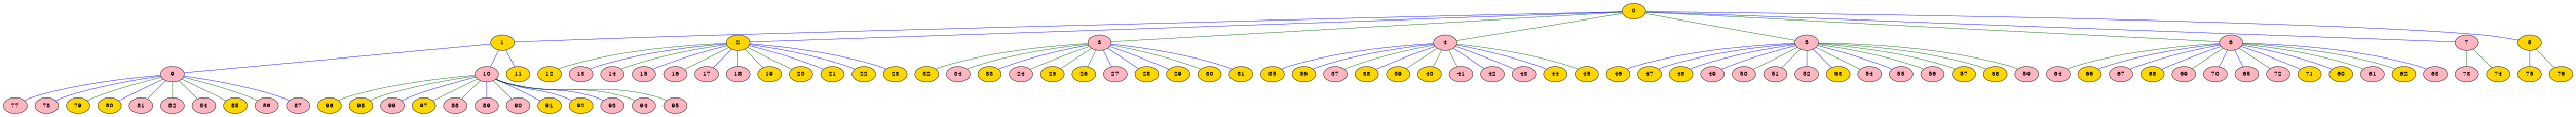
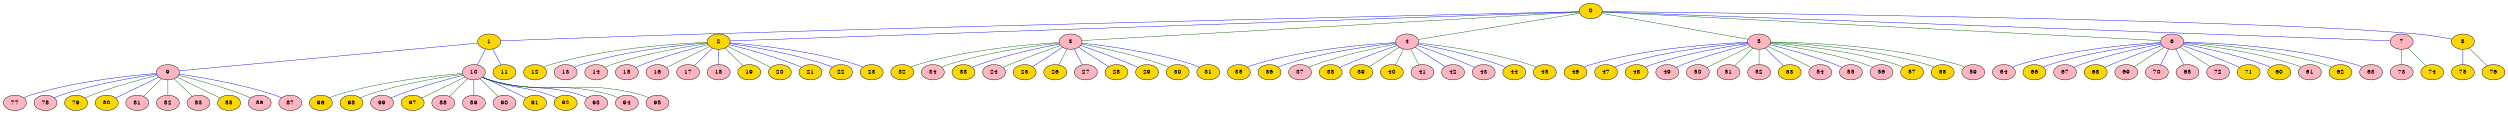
  graph {
    node [fillcolor=lightpink style=filled]
    edge [color=blue]
    0 [fillcolor=gold]
    1 [fillcolor=gold]
    2 [fillcolor=gold]
    3
    4
    5
    6
    7
    8 [fillcolor=gold]
    9
    10
    11 [fillcolor=gold]
    12 [fillcolor=gold]
    13
    14
    15
    16
    17
    18
    19 [fillcolor=gold]
    20 [fillcolor=gold]
    21 [fillcolor=gold]
    22 [fillcolor=gold]
    23 [fillcolor=gold]
    32 [fillcolor=gold]
    34
    33 [fillcolor=gold]
    24
    25 [fillcolor=gold]
    26 [fillcolor=gold]
    27
    28 [fillcolor=gold]
    29 [fillcolor=gold]
    30 [fillcolor=gold]
    31 [fillcolor=gold]
    35 [fillcolor=gold]
    36 [fillcolor=gold]
    37
    38 [fillcolor=gold]
    39 [fillcolor=gold]
    40 [fillcolor=gold]
    41
    42
    43
    44 [fillcolor=gold]
    45 [fillcolor=gold]
    46 [fillcolor=gold]
    47 [fillcolor=gold]
    48 [fillcolor=gold]
    49
    50
    51
    52
    53 [fillcolor=gold]
    54
    55
    56
    57 [fillcolor=gold]
    58 [fillcolor=gold]
    59
    64
    66 [fillcolor=gold]
    67
    68 [fillcolor=gold]
    69
    70
    65
    72
    71 [fillcolor=gold]
    60 [fillcolor=gold]
    61
    62 [fillcolor=gold]
    63
    73
    74 [fillcolor=gold]
    75 [fillcolor=gold]
    76 [fillcolor=gold]
    77
    78
    79 [fillcolor=gold]
    80 [fillcolor=gold]
    81
    82
-   84
+   84 [label=83]
    85 [fillcolor=gold]
    86
    87
    96 [fillcolor=gold]
    98 [fillcolor=gold]
    99
    97 [fillcolor=gold]
    88
    89
    90
    91 [fillcolor=gold]
    92 [fillcolor=gold]
    93
    94
    95
    0 -- 1
    0 -- 2
    0 -- 3 [color=darkgreen]
    0 -- 4 [color=darkgreen]
    0 -- 5 [color=darkgreen]
    0 -- 6 [color=darkgreen]
    0 -- 7
    0 -- 8
    1 -- 9
    1 -- 10
    1 -- 11
    2 -- 12 [color=darkgreen]
    2 -- 13
    2 -- 14 [color=darkgreen]
    2 -- 15
    2 -- 16 [color=darkgreen]
    2 -- 17
    2 -- 18
    2 -- 19 [color=darkgreen]
    2 -- 20 [color=darkgreen]
    2 -- 21
    2 -- 22
    2 -- 23
    3 -- 32 [color=darkgreen]
    3 -- 34 [color=darkgreen]
    3 -- 33
    3 -- 24 [color=darkgreen]
-   3 -- 25 [color=darkgreen]
+   3 -- 25
    3 -- 26 [color=darkgreen]
    3 -- 27
    3 -- 28
    3 -- 29
    3 -- 30 [color=darkgreen]
    3 -- 31
    4 -- 35
    4 -- 36
    4 -- 37 [color=darkgreen]
    4 -- 38
    4 -- 39 [color=darkgreen]
    4 -- 40 [color=darkgreen]
    4 -- 41 [color=darkgreen]
    4 -- 42
    4 -- 43
    4 -- 44
    4 -- 45 [color=darkgreen]
    5 -- 46
    5 -- 47
    5 -- 48
    5 -- 49
    5 -- 50 [color=darkgreen]
    5 -- 51 [color=darkgreen]
-   5 -- 52
+   5 -- 52 [color=darkgreen]
    5 -- 53
    5 -- 54 [color=darkgreen]
    5 -- 55
    5 -- 56 [color=darkgreen]
    5 -- 57 [color=darkgreen]
    5 -- 58 [color=darkgreen]
    5 -- 59 [color=darkgreen]
-   6 -- 64 [color=darkgreen]
+   6 -- 64
    6 -- 66
    6 -- 67
    6 -- 68
    6 -- 69 [color=darkgreen]
    6 -- 70
    6 -- 65
    6 -- 72 [color=darkgreen]
    6 -- 71
    6 -- 60
    6 -- 61 [color=darkgreen]
    6 -- 62 [color=darkgreen]
    6 -- 63
    7 -- 73 [color=darkgreen]
    7 -- 74 [color=darkgreen]
    8 -- 75
    8 -- 76 [color=darkgreen]
    9 -- 77
    9 -- 78
    9 -- 79 [color=darkgreen]
    9 -- 80
    9 -- 81 [color=darkgreen]
    9 -- 82 [color=darkgreen]
    9 -- 84 [color=darkgreen]
    9 -- 85 [color=darkgreen]
    9 -- 86 [color=darkgreen]
    9 -- 87
    10 -- 96 [color=darkgreen]
    10 -- 98 [color=darkgreen]
    10 -- 99
    10 -- 97 [color=darkgreen]
    10 -- 88 [color=darkgreen]
    10 -- 89
    10 -- 90 [color=darkgreen]
    10 -- 91
    10 -- 92
    10 -- 93
    10 -- 94 [color=darkgreen]
    10 -- 95 [color=darkgreen]
  }
